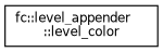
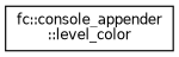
  digraph {
    rankdir=LR
-   n1 [color=black fillcolor=white fontname=Helvetica fontsize=10 height=0.2 label="fc::level_appender\l::level_color" shape=record style=filled width=0.4]
+   n1 [color=black fillcolor=white fontname=Helvetica fontsize=10 height=0.2 label="fc::console_appender\l::level_color" shape=record style=filled width=0.4]
  }
